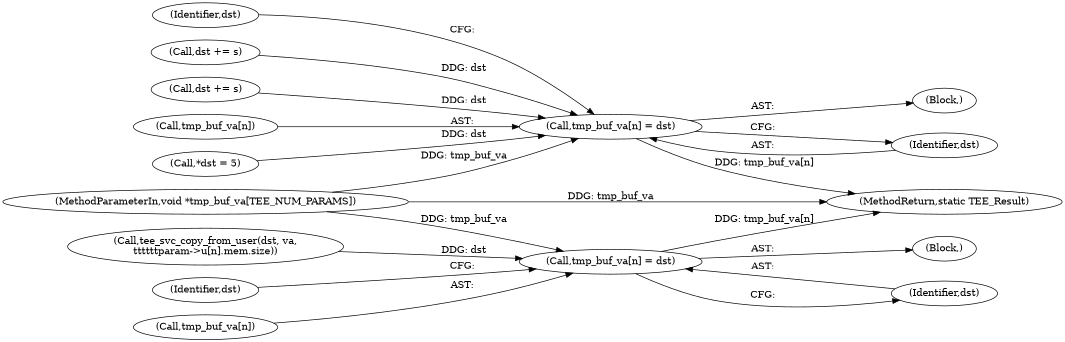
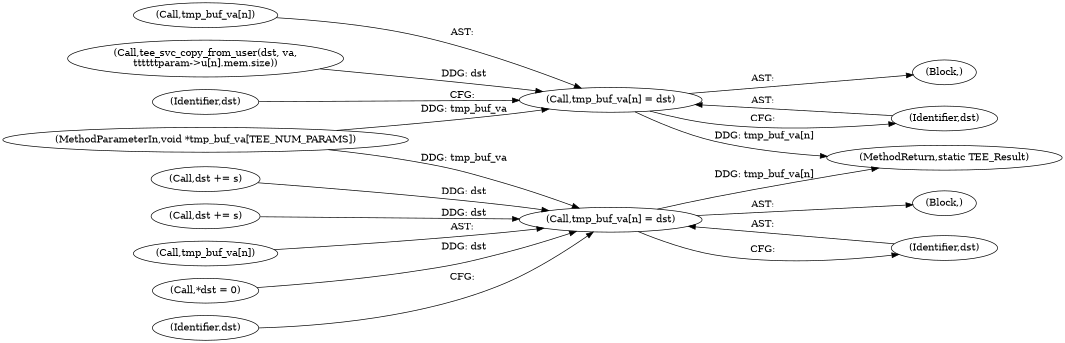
  digraph {
    rankdir=LR
    n1 [label="(MethodParameterIn,void *tmp_buf_va[TEE_NUM_PARAMS])"]
    n2 [label="(Call,tmp_buf_va[n] = dst)"]
    n3 [label="(Call,tmp_buf_va[n] = dst)"]
    n4 [label="(MethodReturn,static TEE_Result)"]
    n5 [label="(Block,)"]
    n6 [label="(Identifier,dst)"]
    n7 [label="(Block,)"]
    n8 [label="(Identifier,dst)"]
    n9 [label="(Identifier,dst)"]
    n10 [label="(Identifier,dst)"]
    n11 [label="(Call,tmp_buf_va[n])"]
    n12 [label="(Call,dst += s)"]
    n13 [label="(Call,dst += s)"]
    n14 [label="(Call,tmp_buf_va[n])"]
    n15 [label="(Call,tee_svc_copy_from_user(dst, va,\n\t\t\t\t\t\tparam->u[n].mem.size))"]
-   n16 [label="(Call,*dst = 5)"]
+   n16 [label="(Call,*dst = 0)"]
    n1 -> n2 [label="DDG: tmp_buf_va"]
    n1 -> n3 [label="DDG: tmp_buf_va"]
-   n1 -> n4 [label="DDG: tmp_buf_va"]
    n2 -> n4 [label="DDG: tmp_buf_va[n]"]
    n2 -> n5 [label="AST: "]
    n2 -> n6 [label="CFG: "]
    n3 -> n4 [label="DDG: tmp_buf_va[n]"]
    n3 -> n7 [label="AST: "]
    n3 -> n8 [label="CFG: "]
    n6 -> n2 [label="AST: "]
    n8 -> n3 [label="AST: "]
    n9 -> n2 [label="CFG: "]
    n10 -> n3 [label="CFG: "]
    n11 -> n2 [label="AST: "]
    n12 -> n3 [label="DDG: dst"]
    n13 -> n3 [label="DDG: dst"]
    n14 -> n3 [label="AST: "]
    n15 -> n2 [label="DDG: dst"]
    n16 -> n3 [label="DDG: dst"]
  }
